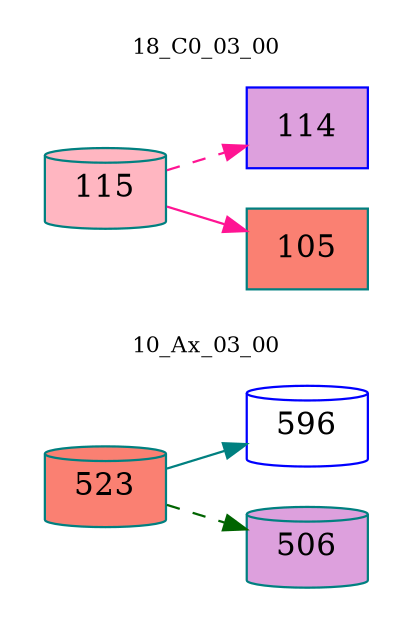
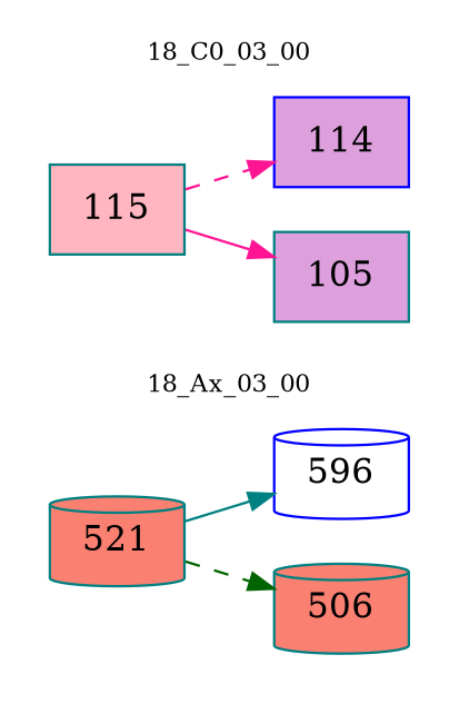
  digraph {
    rankdir=LR
    node [color=teal fillcolor=salmon shape=cylinder style=filled]
    edge [color=deeppink style=dashed]
-   n1 [label=523]
-   n2 [fillcolor=plum label=506]
+   n1 [label=521]
+   n2 [label=506]
    n3 [color=blue fillcolor=white label=596]
-   n4 [fillcolor=lightpink label=115]
-   n5 [label=105 shape=box]
+   n4 [fillcolor=lightpink label=115 shape=box]
+   n5 [fillcolor=plum label=105 shape=box]
    n6 [color=blue fillcolor=plum label=114 shape=box]
    subgraph cluster_1 {
      color=white
      fontsize=10
-     label="10_Ax_03_00"
+     label="18_Ax_03_00"
      n1
      n2
      n3
    }
    subgraph cluster_2 {
      color=white
      fontsize=10
      label="18_C0_03_00"
      n4
      n5
      n6
    }
    n1 -> n2 [color=darkgreen]
    n1 -> n3 [color=teal style=solid]
    n4 -> n5 [style=solid]
    n4 -> n6
  }
